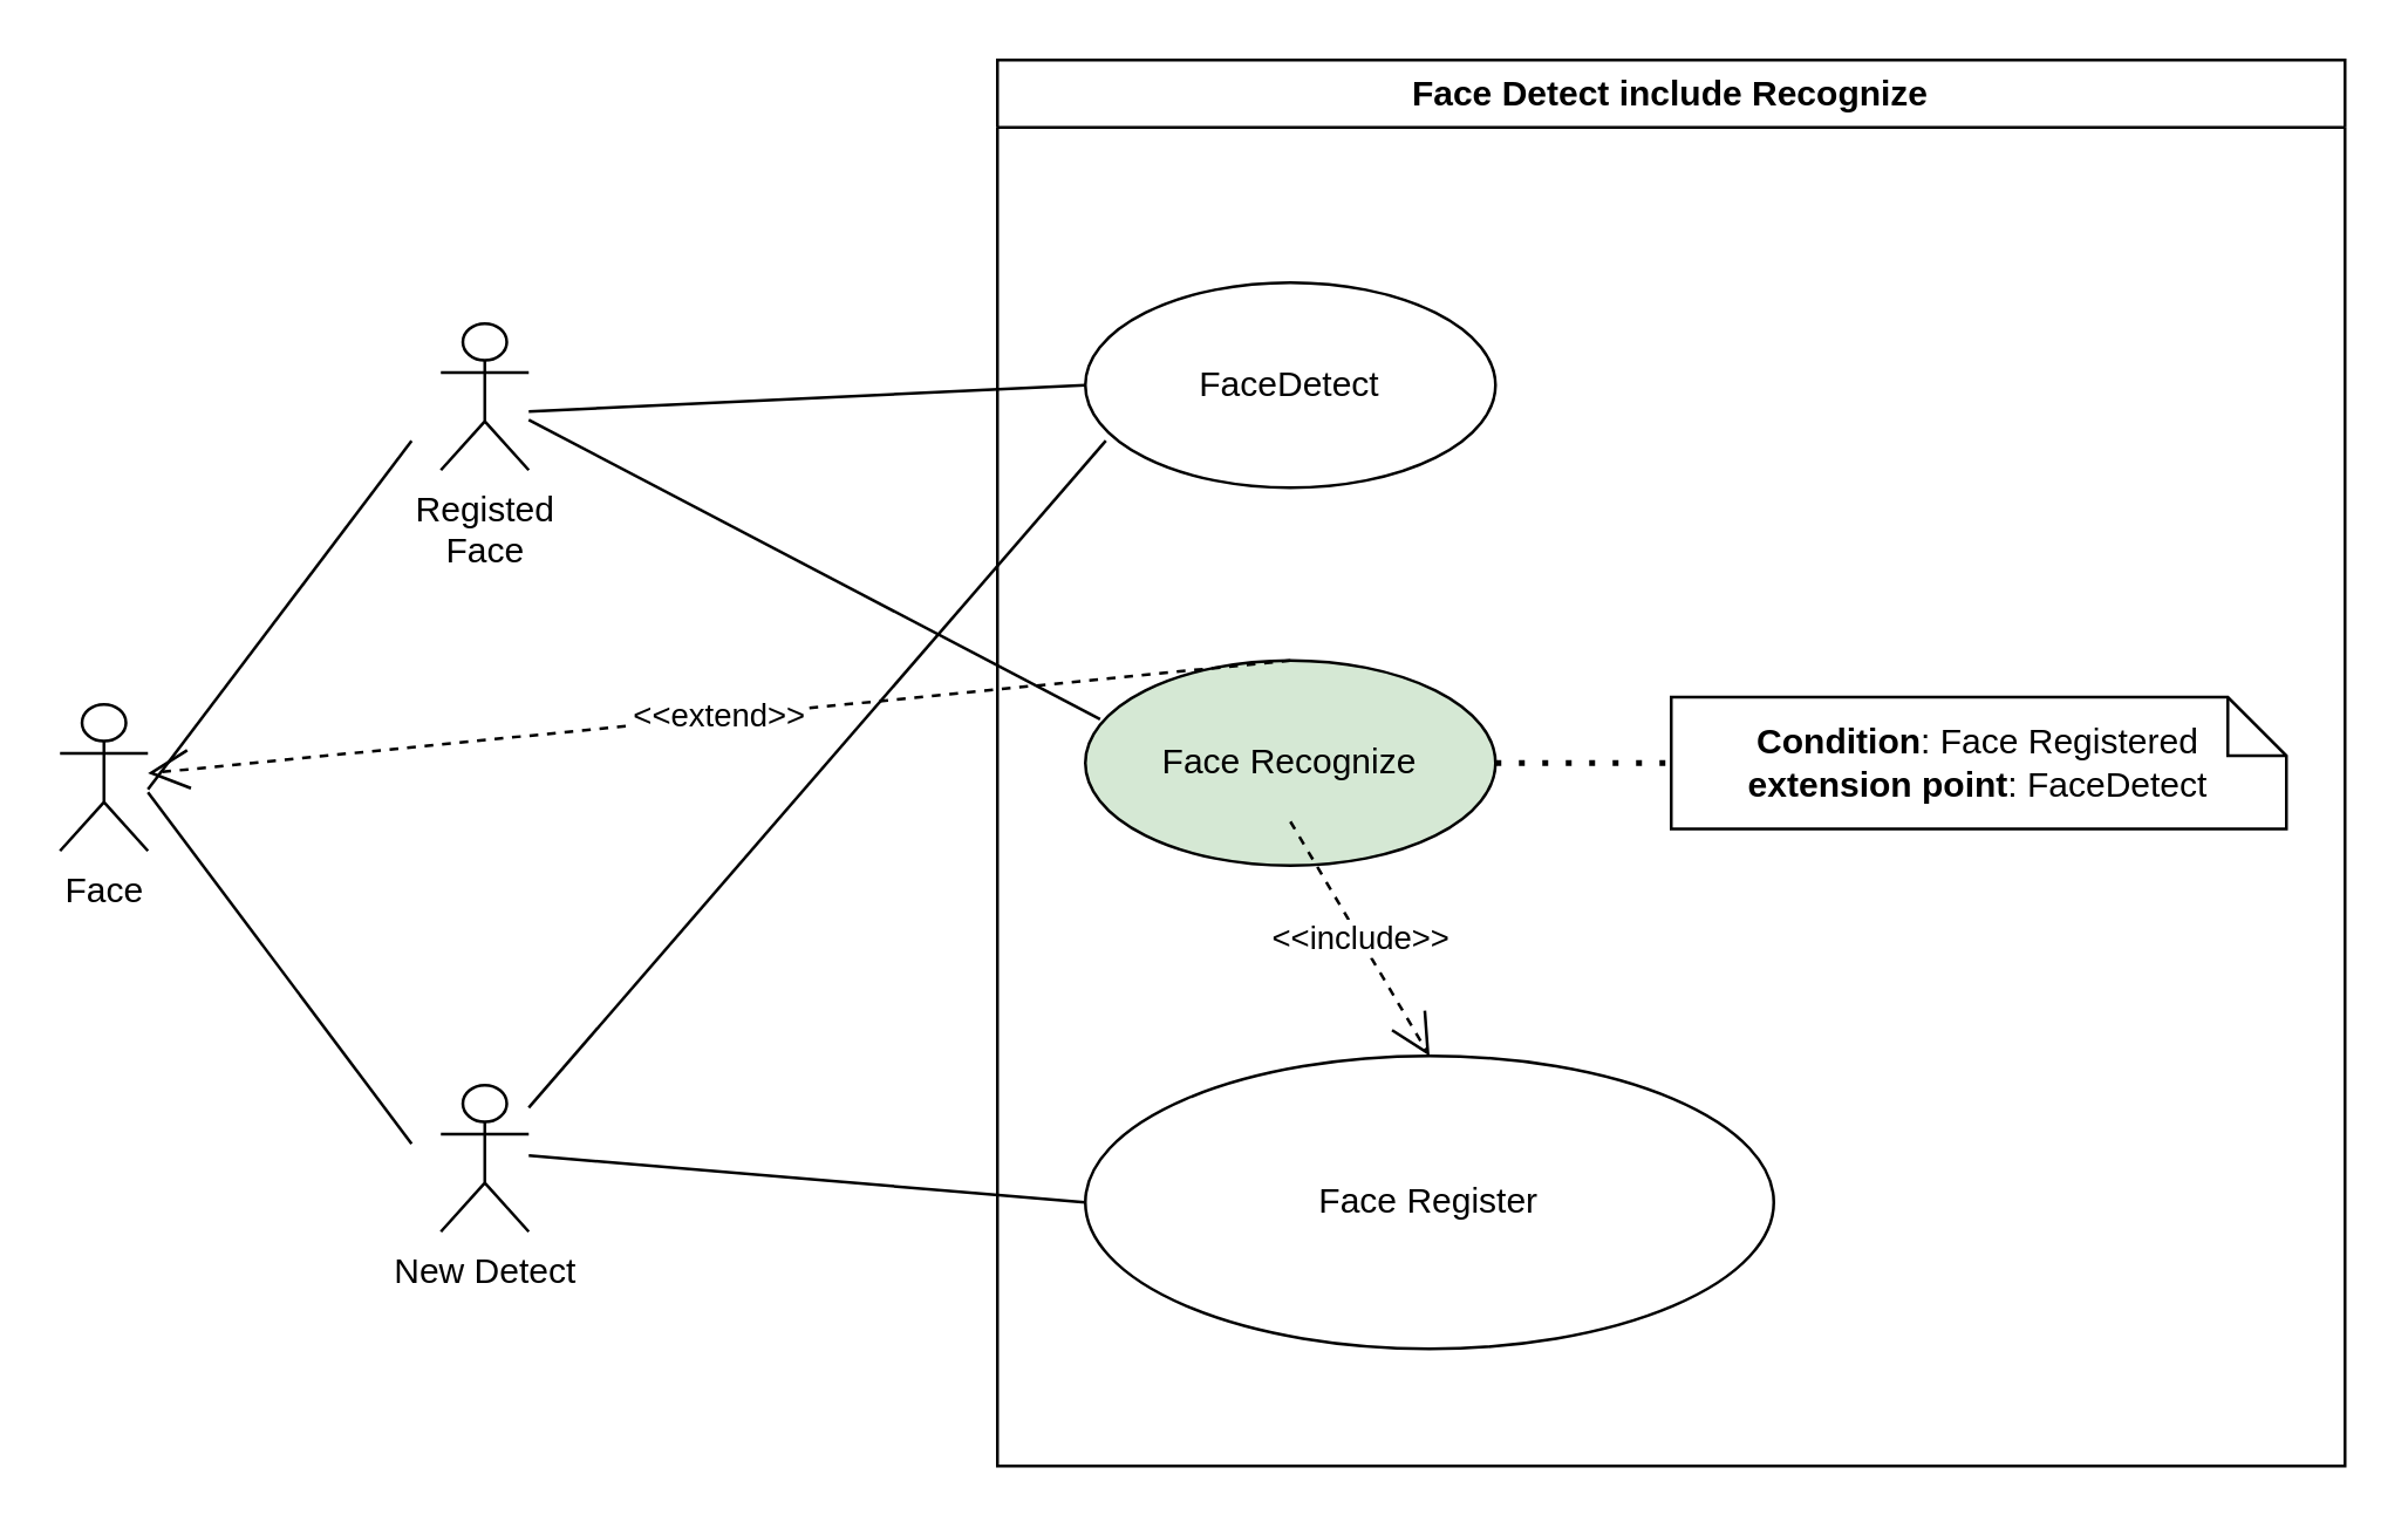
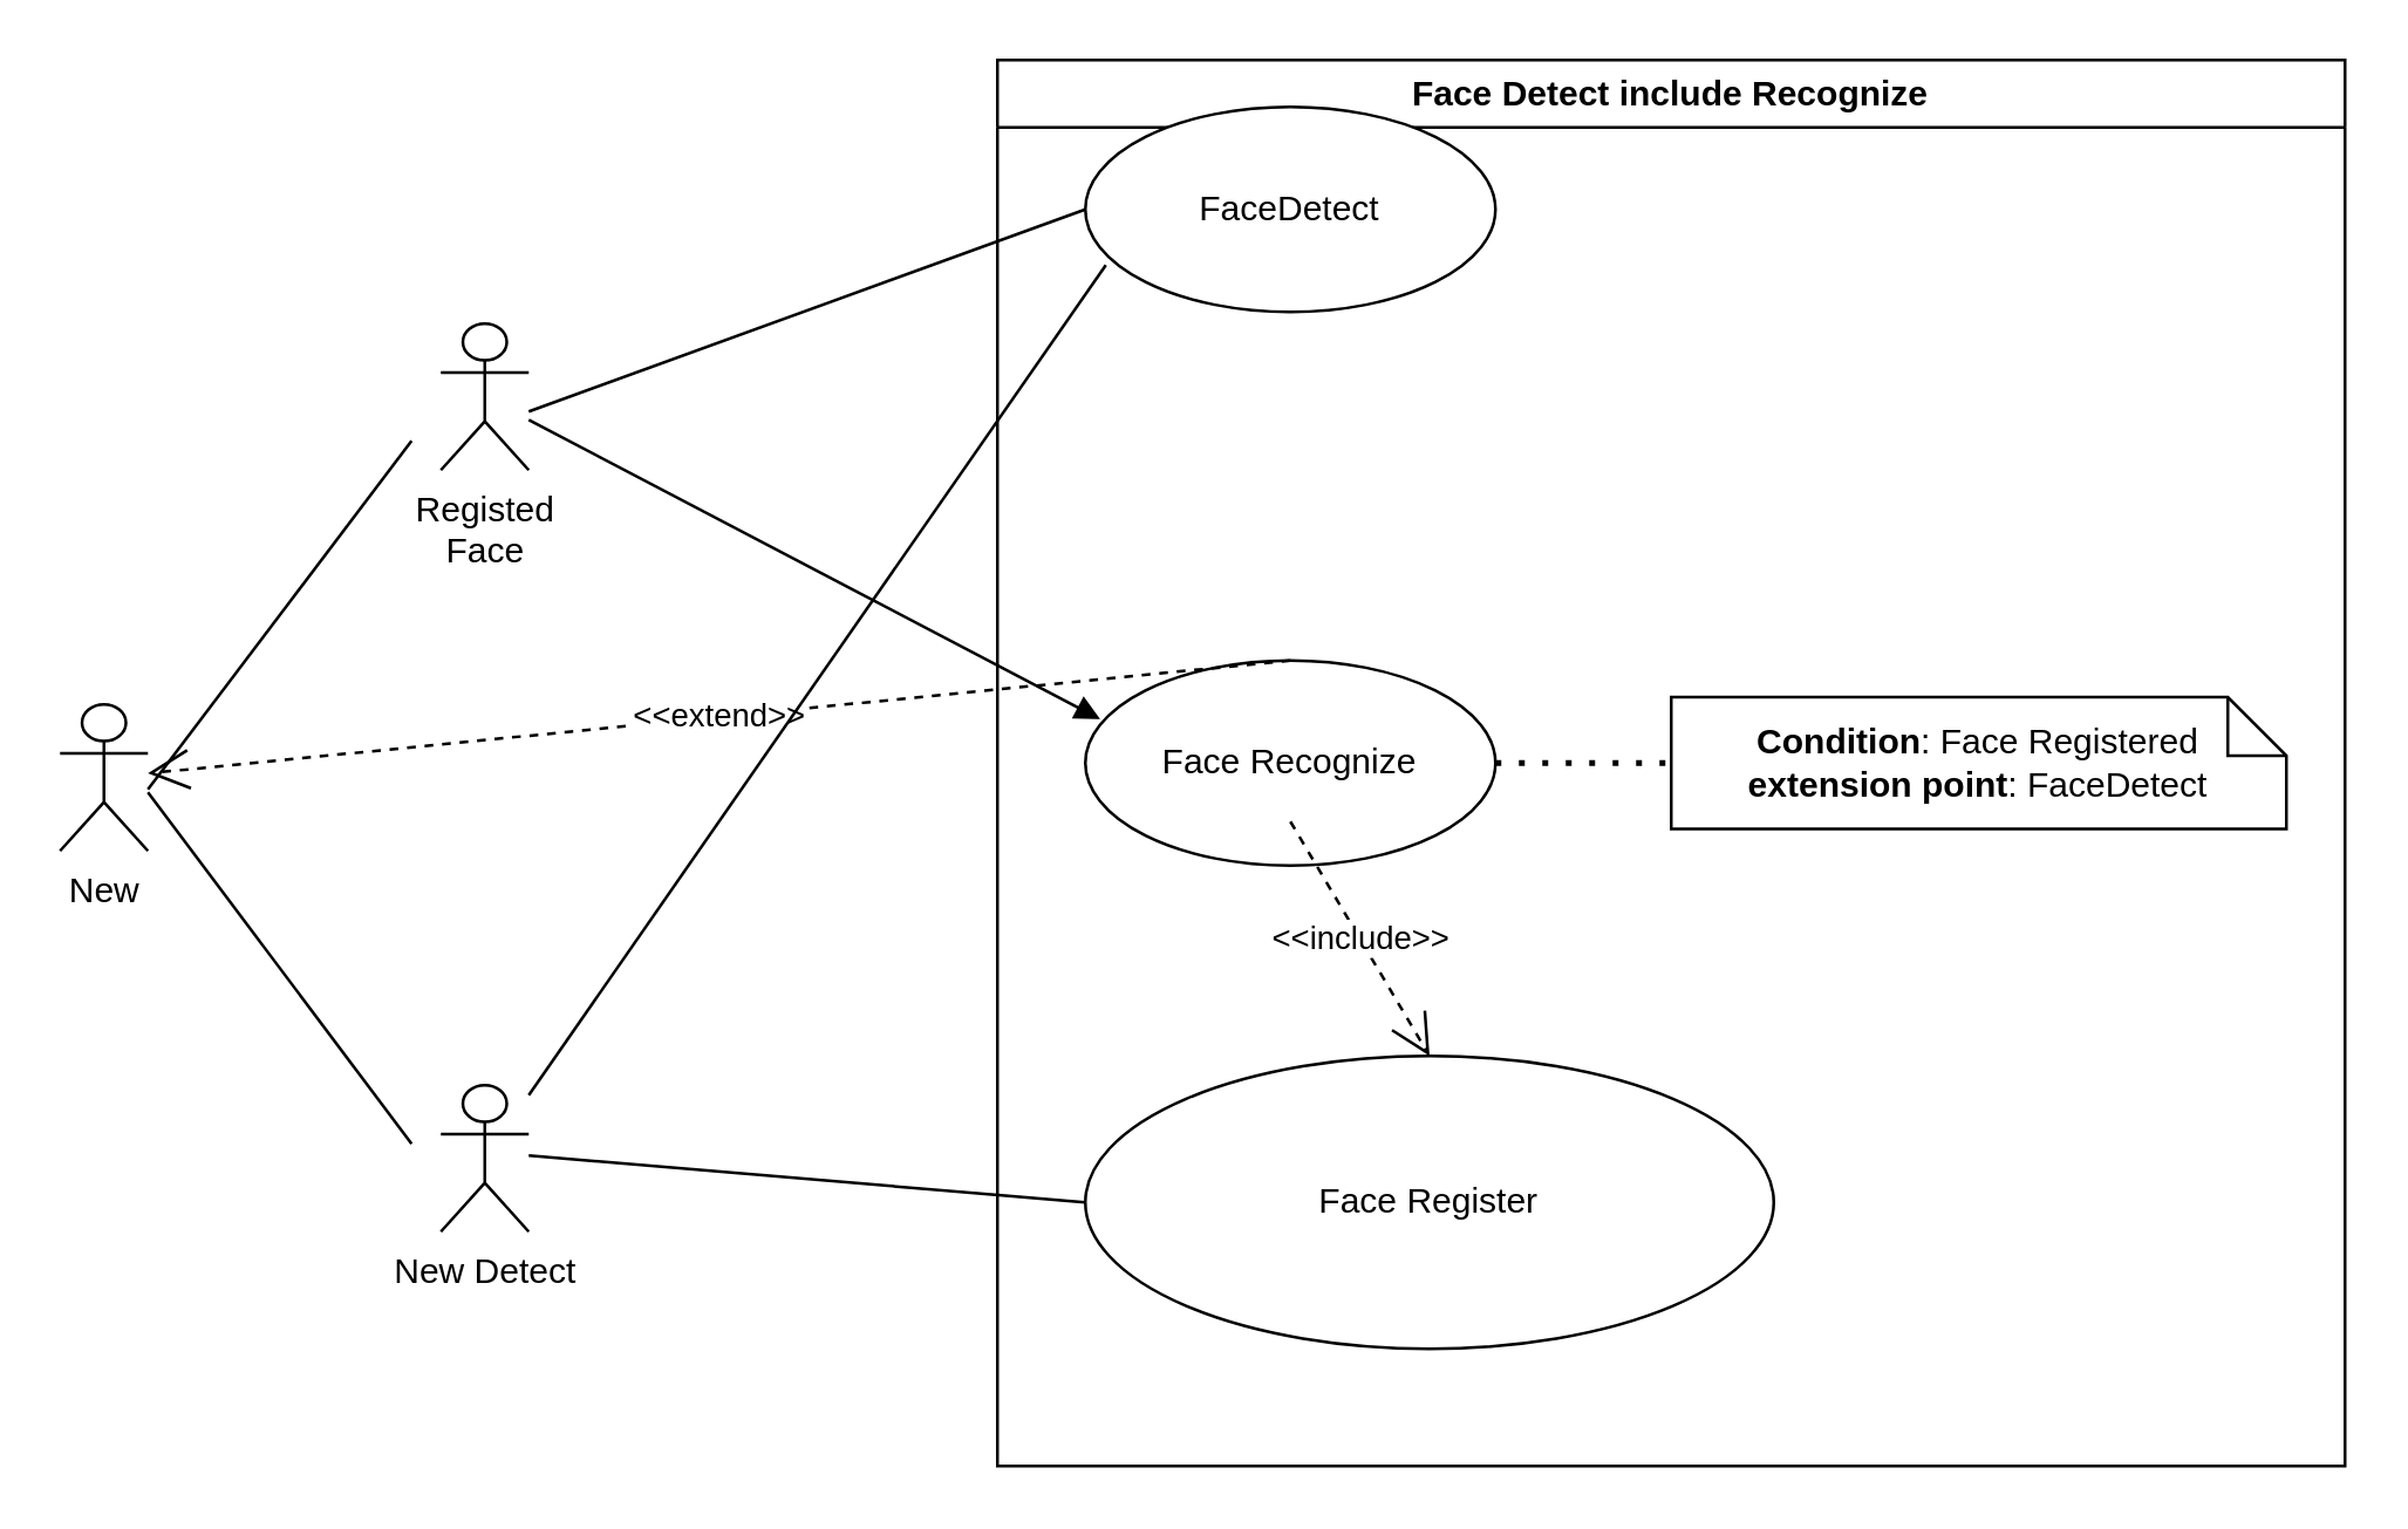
  <mxCell id="0" />
  <mxCell id="1" parent="0" />
  <mxCell id="2" value="Face Detect include Recognize" style="swimlane;whiteSpace=wrap;html=1;" vertex="1" parent="1"><mxGeometry x="340" y="20" width="460" height="480" as="geometry" /></mxCell>
- <mxCell id="3" value="FaceDetect" style="ellipse;whiteSpace=wrap;html=1;" vertex="1" parent="2"><mxGeometry x="30" y="76" width="140" height="70" as="geometry" /></mxCell>
- <mxCell id="4" value="Face Recognize" style="ellipse;whiteSpace=wrap;html=1;fillColor=#d5e8d4;" vertex="1" parent="2"><mxGeometry x="30" y="205" width="140" height="70" as="geometry" /></mxCell>
+ <mxCell id="3" value="FaceDetect" style="ellipse;whiteSpace=wrap;html=1;" vertex="1" parent="2"><mxGeometry x="30" y="16" width="140" height="70" as="geometry" /></mxCell>
+ <mxCell id="4" value="Face Recognize" style="ellipse;whiteSpace=wrap;html=1;" vertex="1" parent="2"><mxGeometry x="30" y="205" width="140" height="70" as="geometry" /></mxCell>
  <mxCell id="5" value="Face Register" style="ellipse;whiteSpace=wrap;html=1;" vertex="1" parent="2"><mxGeometry x="30" y="340" width="235" height="100" as="geometry" /></mxCell>
  <mxCell id="6" value="&amp;lt;&amp;lt;extend&amp;gt;&amp;gt;" style="endArrow=open;endSize=12;dashed=1;html=1;rounded=0;exitX=0.5;exitY=0;exitDx=0;exitDy=0;" edge="1" parent="2" source="4" target="9"><mxGeometry width="160" relative="1" as="geometry"><mxPoint x="120" y="145" as="sourcePoint" /><mxPoint x="160" y="160" as="targetPoint" /></mxGeometry></mxCell>
  <mxCell id="7" value="&lt;b&gt;Condition&lt;/b&gt;: Face Registered&lt;div&gt;&lt;b&gt;extension point&lt;/b&gt;: FaceDetect&lt;/div&gt;" style="shape=note;size=20;whiteSpace=wrap;html=1;" vertex="1" parent="2"><mxGeometry x="230" y="217.5" width="210" height="45" as="geometry" /></mxCell>
  <mxCell id="8" value="" style="endArrow=none;dashed=1;html=1;dashPattern=1 3;strokeWidth=2;rounded=0;entryX=0;entryY=0.5;entryDx=0;entryDy=0;entryPerimeter=0;" edge="1" parent="2" target="7"><mxGeometry width="50" height="50" relative="1" as="geometry"><mxPoint x="170" y="240" as="sourcePoint" /><mxPoint x="220" y="190" as="targetPoint" /></mxGeometry></mxCell>
- <mxCell id="9" value="Face&lt;div&gt;&lt;br&gt;&lt;/div&gt;" style="shape=umlActor;verticalLabelPosition=bottom;verticalAlign=top;html=1;" vertex="1" parent="1"><mxGeometry x="20" y="240" width="30" height="50" as="geometry" /></mxCell>
+ <mxCell id="9" value="New&lt;div&gt;&lt;br&gt;&lt;/div&gt;" style="shape=umlActor;verticalLabelPosition=bottom;verticalAlign=top;html=1;" vertex="1" parent="1"><mxGeometry x="20" y="240" width="30" height="50" as="geometry" /></mxCell>
  <mxCell id="10" value="" style="endArrow=none;html=1;rounded=0;" edge="1" parent="1"><mxGeometry width="50" height="50" relative="1" as="geometry"><mxPoint x="50" y="269" as="sourcePoint" /><mxPoint x="140" y="150" as="targetPoint" /></mxGeometry></mxCell>
  <mxCell id="11" value="Registed&lt;div&gt;Face&lt;/div&gt;" style="shape=umlActor;verticalLabelPosition=bottom;verticalAlign=top;html=1;" vertex="1" parent="1"><mxGeometry x="150" y="110" width="30" height="50" as="geometry" /></mxCell>
  <mxCell id="12" value="" style="endArrow=none;html=1;rounded=0;" edge="1" parent="1"><mxGeometry width="50" height="50" relative="1" as="geometry"><mxPoint x="50" y="270" as="sourcePoint" /><mxPoint x="140" y="390" as="targetPoint" /></mxGeometry></mxCell>
  <mxCell id="13" value="New Detect&lt;div&gt;&lt;br&gt;&lt;/div&gt;" style="shape=umlActor;verticalLabelPosition=bottom;verticalAlign=top;html=1;" vertex="1" parent="1"><mxGeometry x="150" y="370" width="30" height="50" as="geometry" /></mxCell>
  <mxCell id="14" value="" style="endArrow=none;html=1;rounded=0;entryX=0;entryY=0.5;entryDx=0;entryDy=0;" edge="1" parent="1" target="3"><mxGeometry width="50" height="50" relative="1" as="geometry"><mxPoint x="180" y="140" as="sourcePoint" /><mxPoint x="270" y="260" as="targetPoint" /></mxGeometry></mxCell>
  <mxCell id="15" value="" style="endArrow=none;html=1;rounded=0;entryX=0.05;entryY=0.771;entryDx=0;entryDy=0;entryPerimeter=0;" edge="1" parent="1" source="13" target="3"><mxGeometry width="50" height="50" relative="1" as="geometry"><mxPoint x="190" y="400" as="sourcePoint" /><mxPoint x="366.02" y="320" as="targetPoint" /><Array as="points" /></mxGeometry></mxCell>
- <mxCell id="16" value="" style="endArrow=none;html=1;rounded=0;entryX=0.036;entryY=0.286;entryDx=0;entryDy=0;entryPerimeter=0;" edge="1" parent="1" source="11" target="4"><mxGeometry width="50" height="50" relative="1" as="geometry"><mxPoint x="190" y="160" as="sourcePoint" /><mxPoint x="380.98" y="211.98" as="targetPoint" /></mxGeometry></mxCell>
+ <mxCell id="16" value="" style="endArrow=block;html=1;rounded=0;entryX=0.036;entryY=0.286;entryDx=0;entryDy=0;entryPerimeter=0;" edge="1" parent="1" source="11" target="4"><mxGeometry width="50" height="50" relative="1" as="geometry"><mxPoint x="190" y="160" as="sourcePoint" /><mxPoint x="380.98" y="211.98" as="targetPoint" /></mxGeometry></mxCell>
  <mxCell id="17" value="" style="endArrow=none;html=1;rounded=0;entryX=0;entryY=0.5;entryDx=0;entryDy=0;" edge="1" parent="1" target="5"><mxGeometry width="50" height="50" relative="1" as="geometry"><mxPoint x="180" y="394" as="sourcePoint" /><mxPoint x="370" y="350" as="targetPoint" /></mxGeometry></mxCell>
  <mxCell id="18" value="&amp;lt;&amp;lt;include&amp;gt;&amp;gt;" style="endArrow=open;endSize=12;dashed=1;html=1;rounded=0;entryX=0.5;entryY=0;entryDx=0;entryDy=0;" edge="1" parent="1" target="5"><mxGeometry width="160" relative="1" as="geometry"><mxPoint x="440" y="280" as="sourcePoint" /><mxPoint x="450" y="156" as="targetPoint" /></mxGeometry></mxCell>
